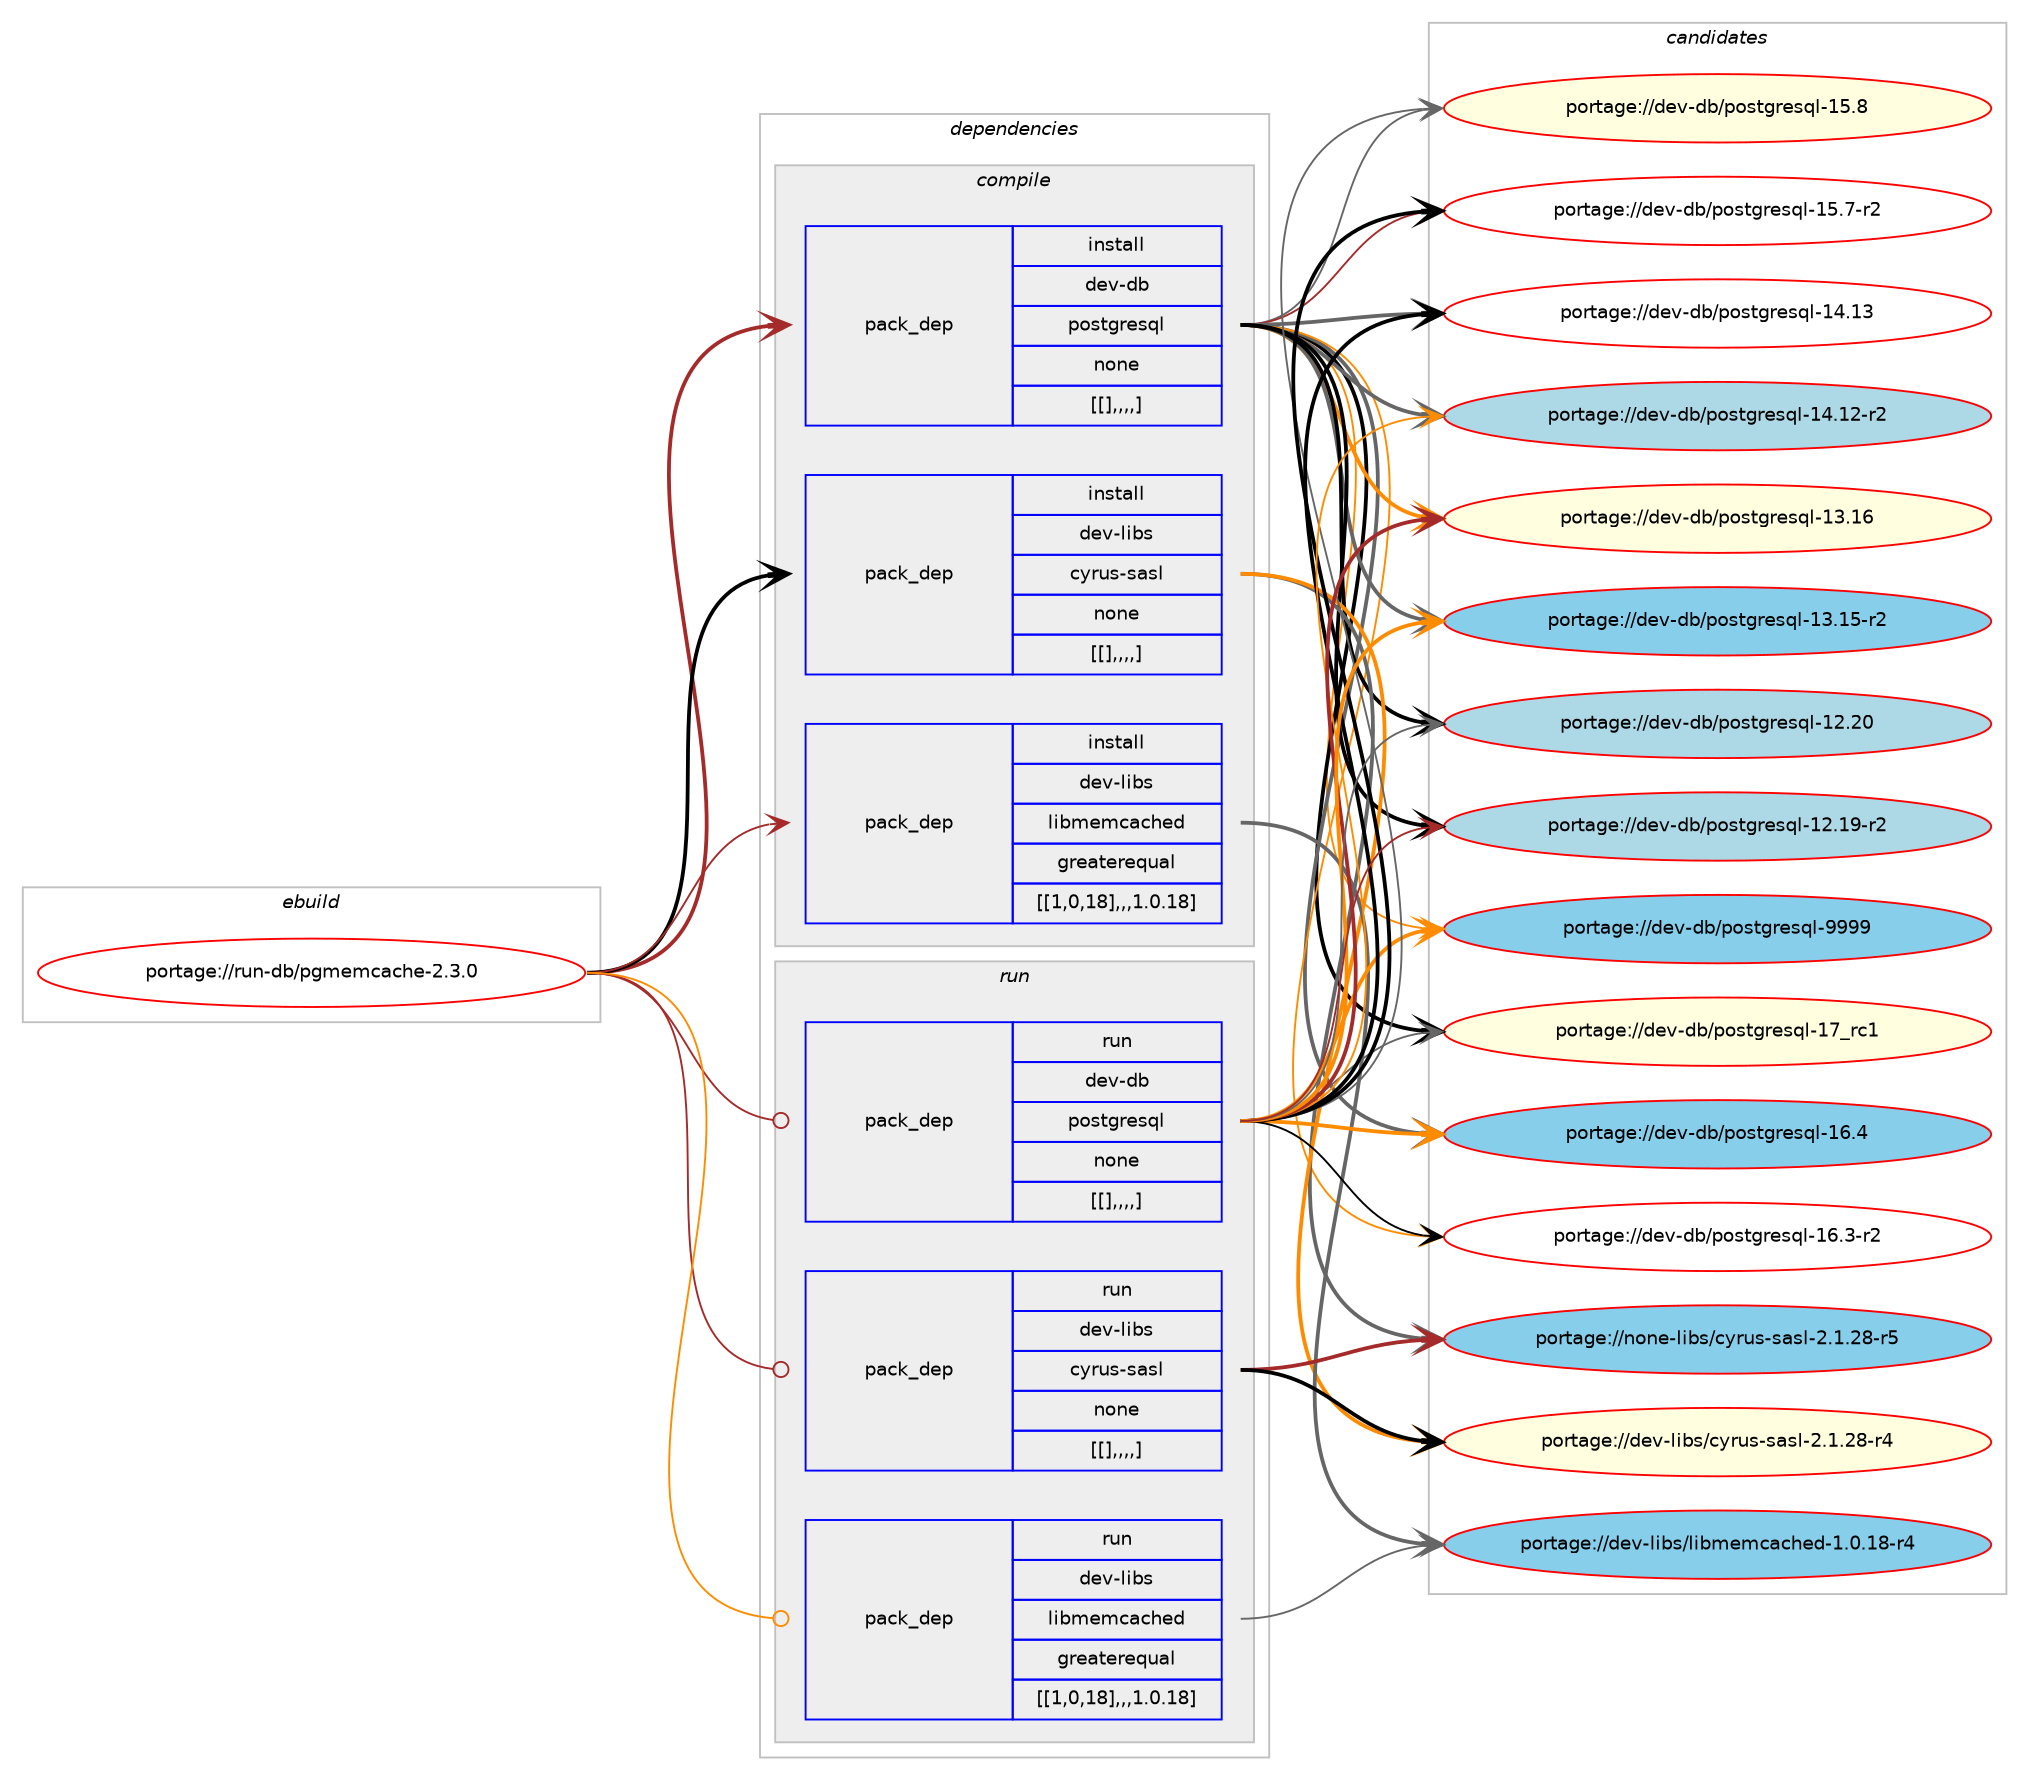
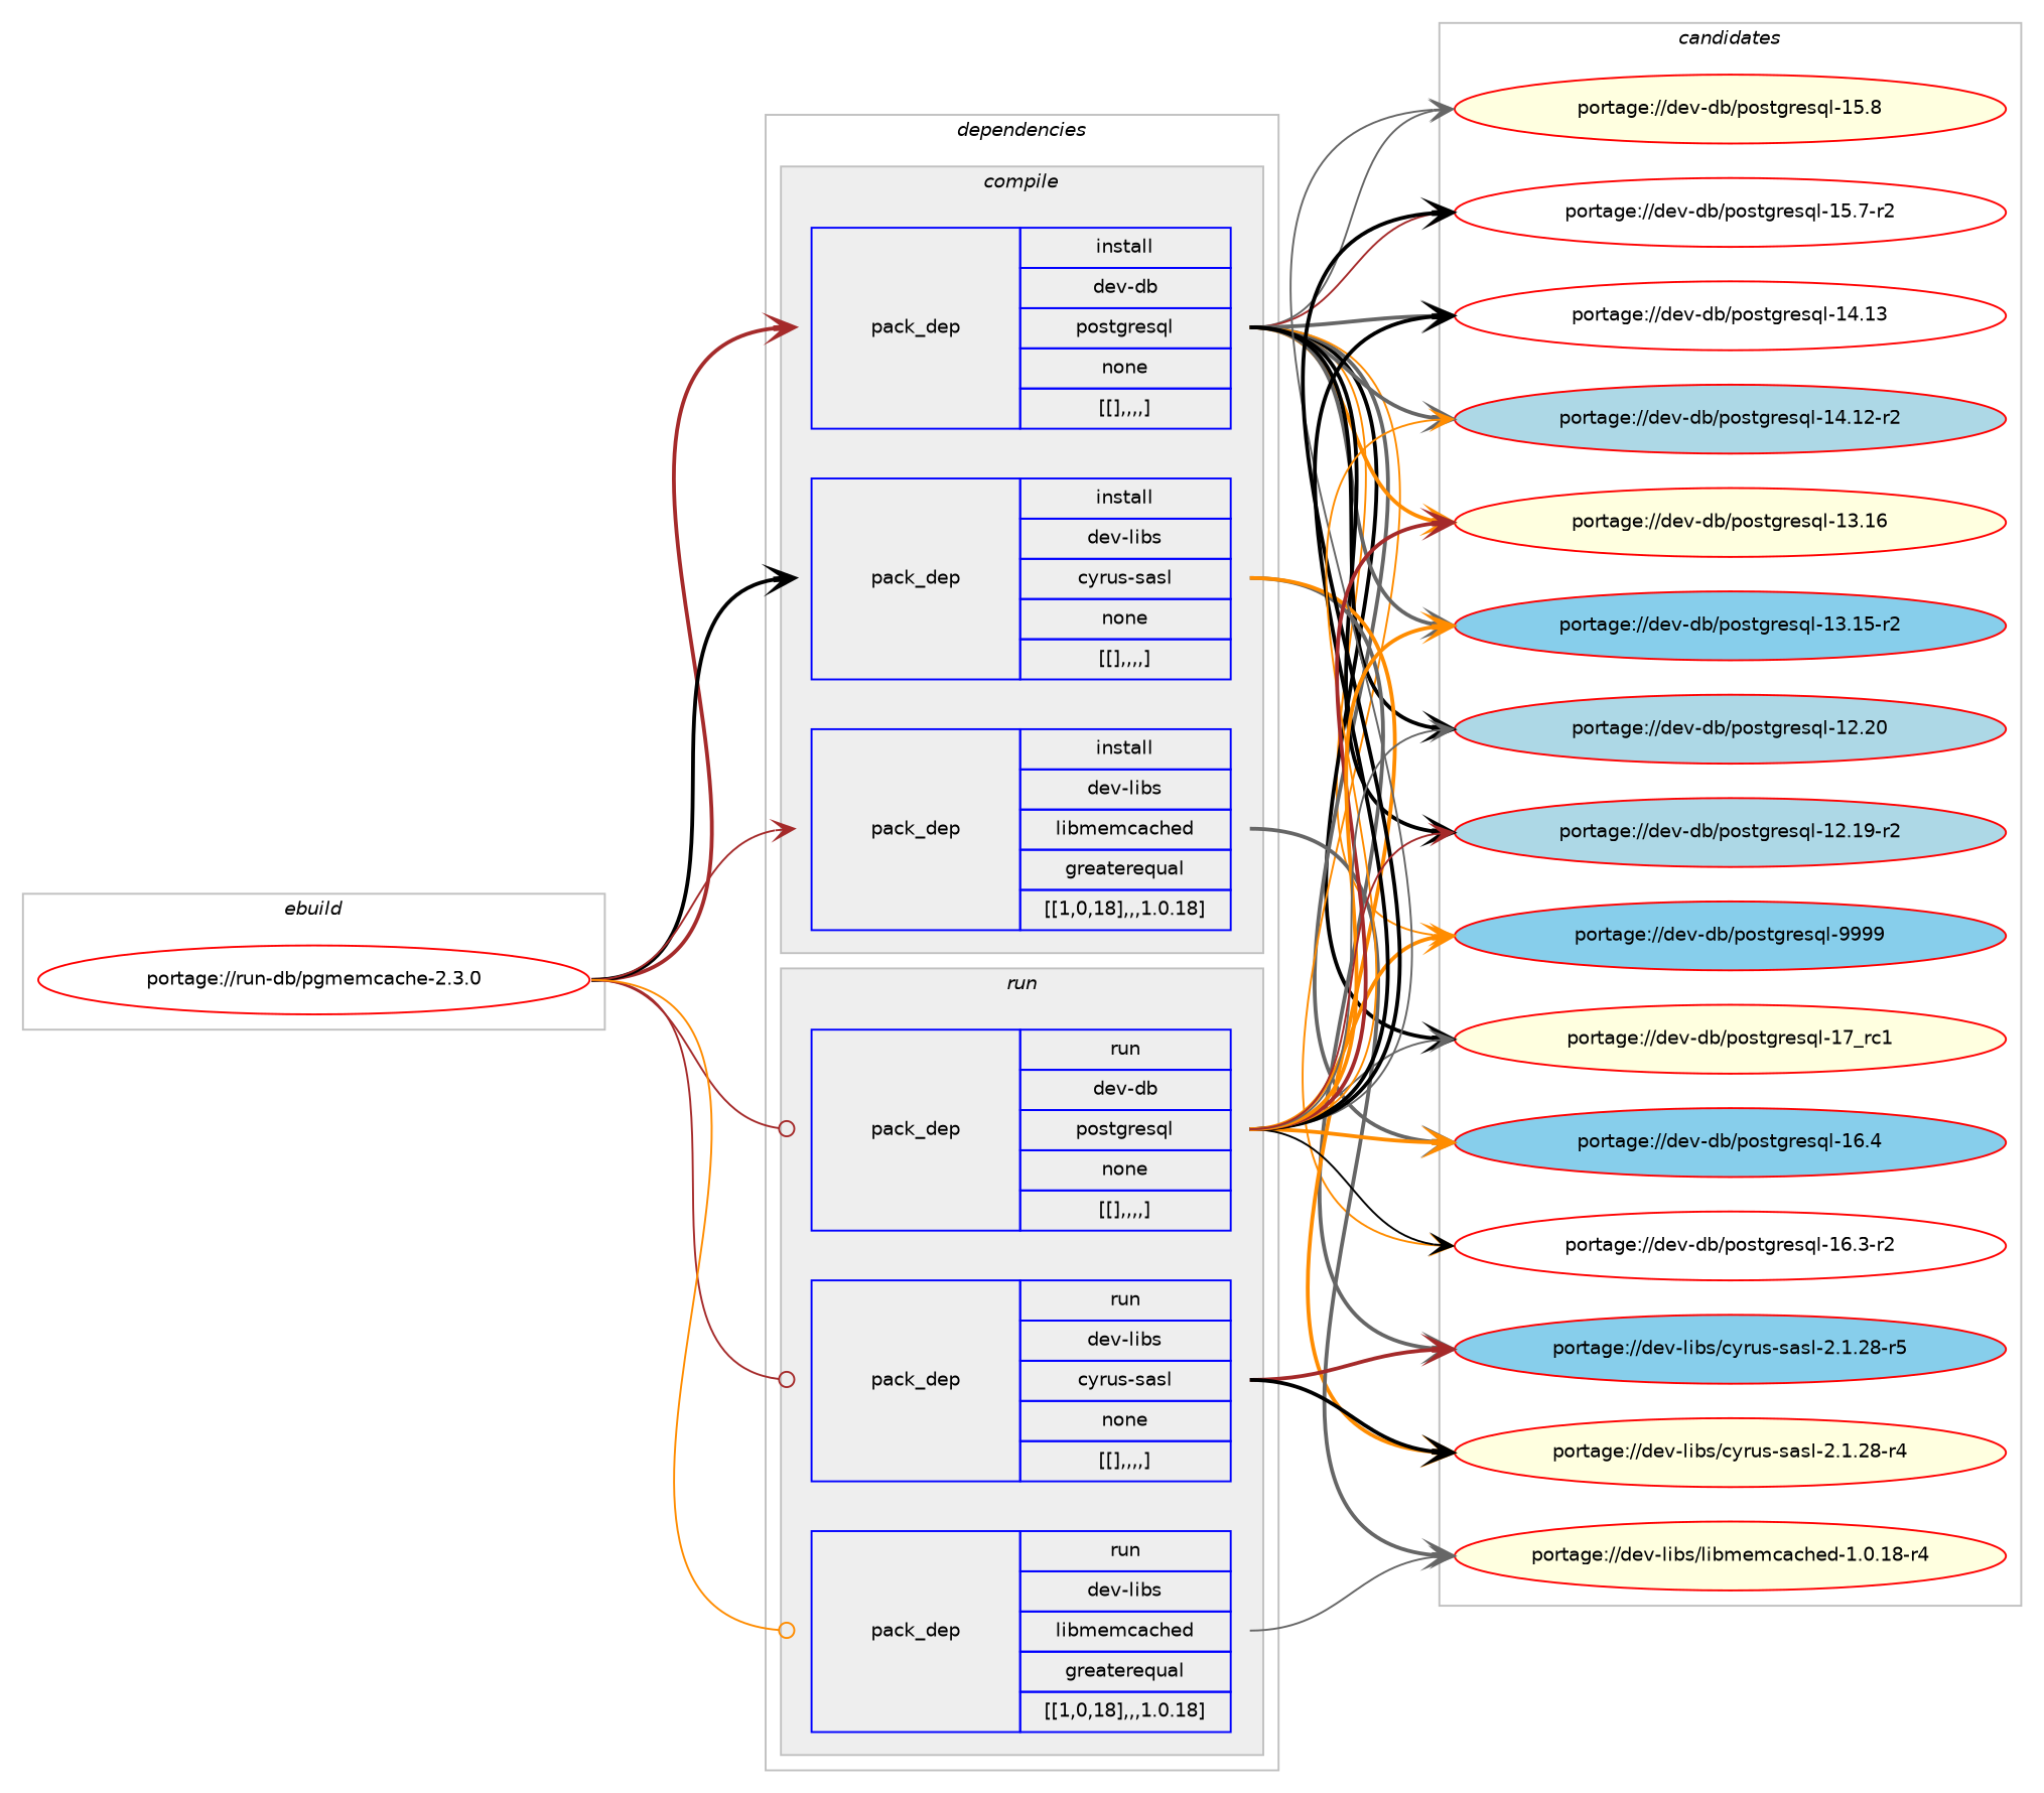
  digraph {
    compound=true
    concentrate=true
    fontname=Helvetica
    fontsize=10
    newrank=true
    rankdir=LR
    ranksep=1.5
    node [color=red fontname=Helvetica fontsize=10 style=filled]
    edge [arrowhead=vee color=gray40 headport=w style=bold tailport=e weight=100]
    n1 [fillcolor=white label="portage://run-db/pgmemcache-2.3.0" width=4]
    n2 [color=blue label=<<TABLE BORDER="0" CELLBORDER="1" CELLSPACING="0" CELLPADDING="4" WIDTH="220"><TR><TD ROWSPAN="6" CELLPADDING="30">pack_dep</TD></TR><TR><TD WIDTH="110">install</TD></TR><TR><TD>dev-db</TD></TR><TR><TD>postgresql</TD></TR><TR><TD>none</TD></TR><TR><TD>[[],,,,]</TD></TR></TABLE>> shape=none style=""]
    n3 [color=blue label=<<TABLE BORDER="0" CELLBORDER="1" CELLSPACING="0" CELLPADDING="4" WIDTH="220"><TR><TD ROWSPAN="6" CELLPADDING="30">pack_dep</TD></TR><TR><TD WIDTH="110">install</TD></TR><TR><TD>dev-libs</TD></TR><TR><TD>cyrus-sasl</TD></TR><TR><TD>none</TD></TR><TR><TD>[[],,,,]</TD></TR></TABLE>> shape=none style=""]
    n4 [color=blue label=<<TABLE BORDER="0" CELLBORDER="1" CELLSPACING="0" CELLPADDING="4" WIDTH="220"><TR><TD ROWSPAN="6" CELLPADDING="30">pack_dep</TD></TR><TR><TD WIDTH="110">install</TD></TR><TR><TD>dev-libs</TD></TR><TR><TD>libmemcached</TD></TR><TR><TD>greaterequal</TD></TR><TR><TD>[[1,0,18],,,1.0.18]</TD></TR></TABLE>> shape=none style=""]
    n5 [color=blue label=<<TABLE BORDER="0" CELLBORDER="1" CELLSPACING="0" CELLPADDING="4" WIDTH="220"><TR><TD ROWSPAN="6" CELLPADDING="30">pack_dep</TD></TR><TR><TD WIDTH="110">run</TD></TR><TR><TD>dev-db</TD></TR><TR><TD>postgresql</TD></TR><TR><TD>none</TD></TR><TR><TD>[[],,,,]</TD></TR></TABLE>> shape=none style=""]
    n6 [color=blue label=<<TABLE BORDER="0" CELLBORDER="1" CELLSPACING="0" CELLPADDING="4" WIDTH="220"><TR><TD ROWSPAN="6" CELLPADDING="30">pack_dep</TD></TR><TR><TD WIDTH="110">run</TD></TR><TR><TD>dev-libs</TD></TR><TR><TD>cyrus-sasl</TD></TR><TR><TD>none</TD></TR><TR><TD>[[],,,,]</TD></TR></TABLE>> shape=none style=""]
    n7 [color=blue label=<<TABLE BORDER="0" CELLBORDER="1" CELLSPACING="0" CELLPADDING="4" WIDTH="220"><TR><TD ROWSPAN="6" CELLPADDING="30">pack_dep</TD></TR><TR><TD WIDTH="110">run</TD></TR><TR><TD>dev-libs</TD></TR><TR><TD>libmemcached</TD></TR><TR><TD>greaterequal</TD></TR><TR><TD>[[1,0,18],,,1.0.18]</TD></TR></TABLE>> shape=none style=""]
    n8 [fillcolor=skyblue label="portage://dev-db/postgresql-9999" width=4]
    n9 [fillcolor=lightyellow label="portage://dev-db/postgresql-17_rc1" width=4]
    n10 [fillcolor=skyblue label="portage://dev-db/postgresql-16.4" width=4]
    n11 [fillcolor=white label="portage://dev-db/postgresql-16.3-r2" width=4]
    n12 [fillcolor=lightyellow label="portage://dev-db/postgresql-15.8" width=4]
    n13 [fillcolor=white label="portage://dev-db/postgresql-15.7-r2" width=4]
    n14 [fillcolor=white label="portage://dev-db/postgresql-14.13" width=4]
    n15 [fillcolor=lightblue label="portage://dev-db/postgresql-14.12-r2" width=4]
    n16 [fillcolor=lightyellow label="portage://dev-db/postgresql-13.16" width=4]
    n17 [fillcolor=skyblue label="portage://dev-db/postgresql-13.15-r2" width=4]
    n18 [fillcolor=lightblue label="portage://dev-db/postgresql-12.20" width=4]
    n19 [fillcolor=lightblue label="portage://dev-db/postgresql-12.19-r2" width=4]
-   n20 [fillcolor=skyblue label="portage://none-libs/cyrus-sasl-2.1.28-r5" width=4]
+   n20 [fillcolor=skyblue label="portage://dev-libs/cyrus-sasl-2.1.28-r5" width=4]
    n21 [fillcolor=lightyellow label="portage://dev-libs/cyrus-sasl-2.1.28-r4" width=4]
-   n22 [fillcolor=skyblue label="portage://dev-libs/libmemcached-1.0.18-r4" width=4]
+   n22 [fillcolor=lightyellow label="portage://dev-libs/libmemcached-1.0.18-r4" width=4]
    subgraph cluster_1 {
      color=gray
      label=<<i>ebuild</i>>
      n1
    }
    subgraph cluster_2 {
      color=gray
      label=<<i>dependencies</i>>
      subgraph cluster_3 {
        color=gray
        fillcolor="#eeeeee"
        label=<<i>compile</i>>
        style=filled
        subgraph sub_4 {
          color=gray
          fillcolor="#eeeeee"
          label=<<i>compile</i>>
          style=filled
          n2
        }
        subgraph sub_5 {
          color=gray
          fillcolor="#eeeeee"
          label=<<i>compile</i>>
          style=filled
          n3
        }
        subgraph sub_6 {
          color=gray
          fillcolor="#eeeeee"
          label=<<i>compile</i>>
          style=filled
          n4
        }
      }
      subgraph cluster_7 {
        color=gray
        fillcolor="#eeeeee"
        label=<<i>compile and run</i>>
        style=filled
      }
      subgraph cluster_8 {
        color=gray
        fillcolor="#eeeeee"
        label=<<i>run</i>>
        style=filled
        subgraph sub_9 {
          color=gray
          fillcolor="#eeeeee"
          label=<<i>run</i>>
          style=filled
          n5
        }
        subgraph sub_10 {
          color=gray
          fillcolor="#eeeeee"
          label=<<i>run</i>>
          style=filled
          n6
        }
        subgraph sub_11 {
          color=gray
          fillcolor="#eeeeee"
          label=<<i>run</i>>
          style=filled
          n7
        }
      }
    }
    subgraph cluster_12 {
      color=gray
      label=<<i>candidates</i>>
      rank=same
      subgraph sub_13 {
        color=black
        label=<<i>candidates</i>>
        nodesep=1
        rank=same
        n8
        n9
        n10
        n11
        n12
        n13
        n14
        n15
        n16
        n17
        n18
        n19
      }
      subgraph sub_14 {
        color=black
        label=<<i>candidates</i>>
        nodesep=1
        rank=same
        n20
        n21
      }
      subgraph sub_15 {
        color=black
        label=<<i>candidates</i>>
        nodesep=1
        rank=same
        n22
      }
      subgraph sub_16 {
        color=black
        label=<<i>candidates</i>>
        nodesep=1
        rank=same
        n8
        n9
        n10
        n11
        n12
        n13
        n14
        n15
        n16
        n17
        n18
        n19
      }
      subgraph sub_17 {
        color=black
        label=<<i>candidates</i>>
        nodesep=1
        rank=same
        n20
        n21
      }
      subgraph sub_18 {
        color=black
        label=<<i>candidates</i>>
        nodesep=1
        rank=same
        n22
      }
    }
    n1 -> n2 [color=brown weight=20]
    n1 -> n3 [color=black weight=20]
    n1 -> n4 [color=brown style=solid weight=20]
    n1 -> n5 [arrowhead=odot color=brown style=solid weight=20]
    n1 -> n6 [arrowhead=odot color=brown style=solid weight=20]
    n1 -> n7 [arrowhead=odot color=darkorange style=solid weight=20]
    n2 -> n8 [color=darkorange style=solid]
    n2 -> n9 [color=black]
    n2 -> n10
    n2 -> n11 [color=darkorange style=solid]
    n2 -> n12 [style=solid]
    n2 -> n13 [color=brown style=solid]
    n2 -> n14
    n2 -> n15
    n2 -> n16 [color=darkorange]
    n2 -> n17
    n2 -> n18 [color=black]
    n2 -> n19 [color=black]
    n3 -> n20
    n3 -> n21 [color=darkorange]
    n4 -> n22
    n5 -> n8 [color=darkorange]
    n5 -> n9 [style=solid]
    n5 -> n10 [color=darkorange]
    n5 -> n11 [color=black style=solid]
    n5 -> n12 [style=solid]
    n5 -> n13 [color=black]
    n5 -> n14 [color=black]
    n5 -> n15 [color=darkorange style=solid]
    n5 -> n16 [color=brown]
    n5 -> n17 [color=darkorange]
    n5 -> n18 [style=solid]
    n5 -> n19 [color=brown style=solid]
    n6 -> n20 [color=brown]
    n6 -> n21 [color=black]
    n7 -> n22 [style=solid]
  }
